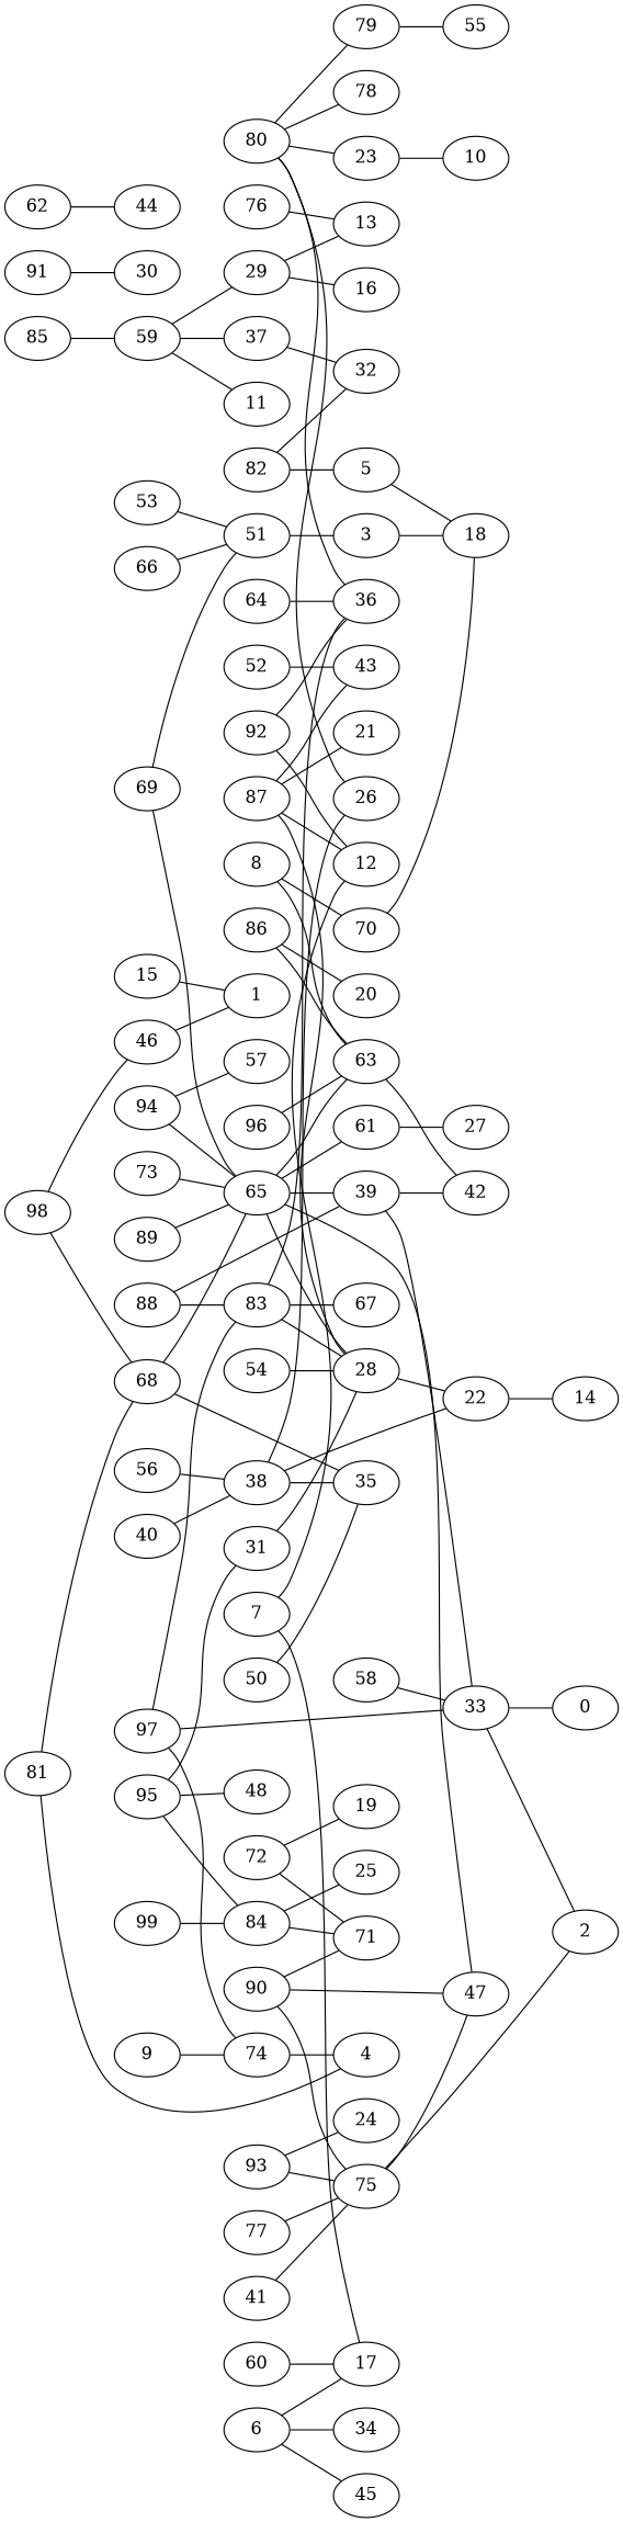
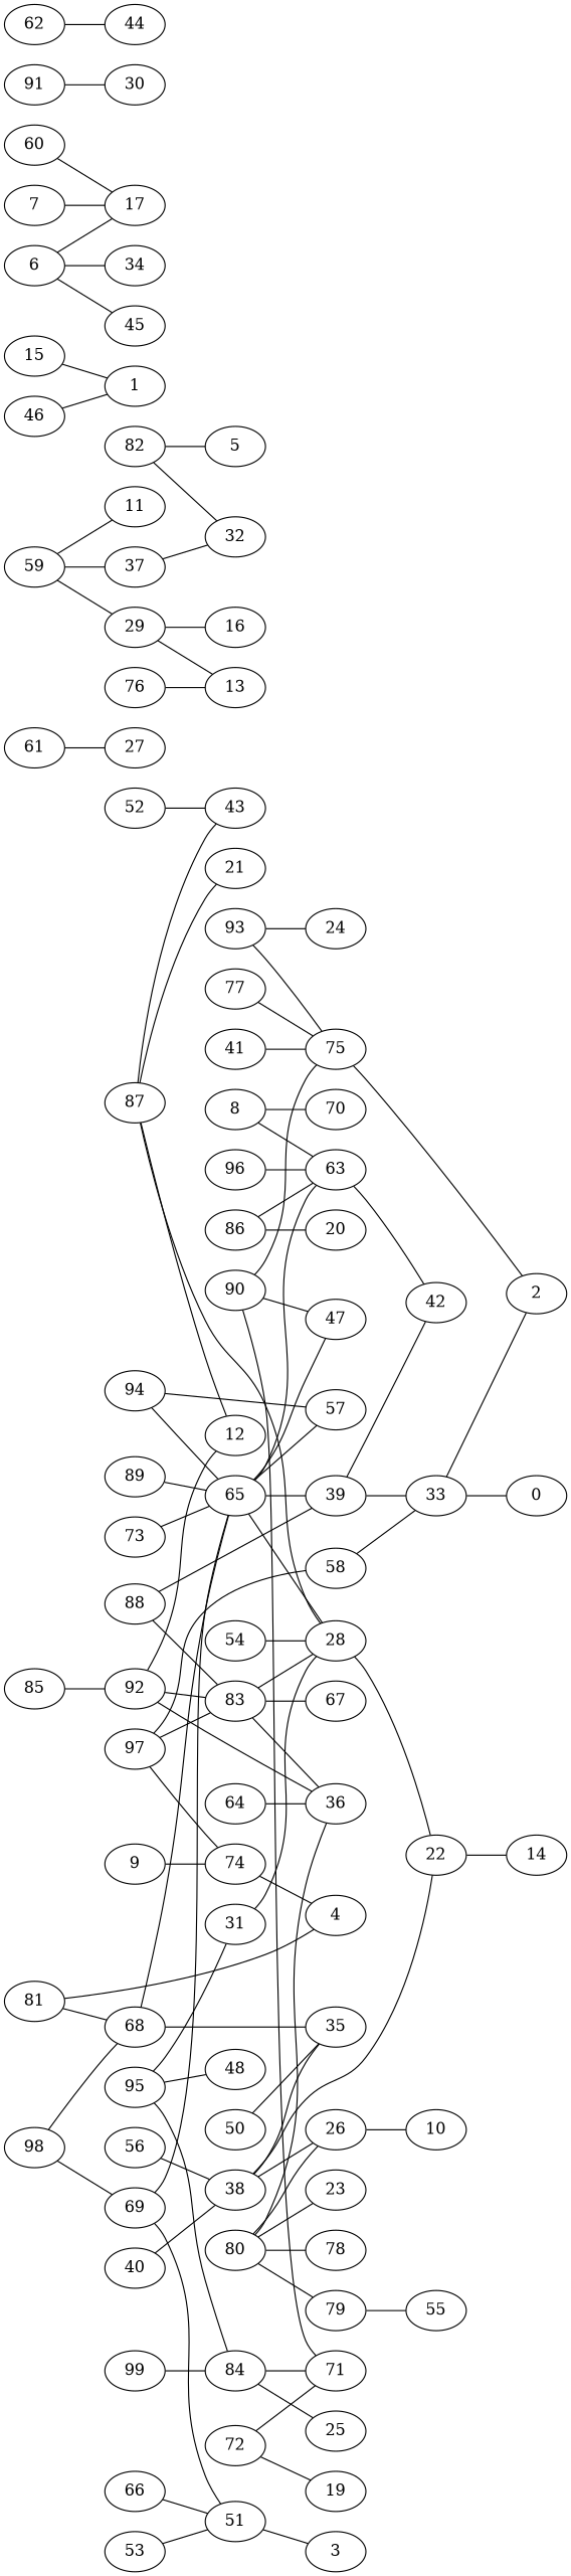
  digraph {
    rankdir=LR
    edge [color=black dir=none]
    52
    2
    89
    65
    39
    28
    47
    63
    61
    9
    74
    4
    40
    38
    26
    35
    14
    5
    11
-   18
    77
    75
    64
    36
    15
    1
    88
    83
    33
    60
    17
    94
    57
    66
    51
    3
    54
    22
    98
    46
    68
    19
    82
    32
    41
    21
    80
    79
    78
    23
    55
    10
    71
    92
    12
    67
    97
    34
    0
    31
    42
    56
    7
    27
    72
    91
    30
    87
    43
    13
    8
    70
    69
    50
    95
    44
    48
    84
    81
    53
    96
    73
    6
    45
    62
    93
    24
    90
    76
    29
    16
    99
    25
    86
    20
    58
    59
    37
    85
    subgraph sub_1 {
      52
      2
      89
      65
      39
      28
      47
      63
      61
      9
      74
      4
      40
      38
      26
      35
      14
      5
      11
-     18
      77
      75
      64
      36
      15
      1
      88
      83
      33
      60
      17
      94
      57
      66
      51
      3
      54
      22
      98
      46
      68
      19
      82
      32
      41
      21
      80
      79
      78
      23
      55
      10
      71
      92
      12
      67
      97
      34
      0
      31
      42
      56
      7
      27
      72
      91
      30
      87
      43
      13
      8
      70
      69
      50
      95
      44
      48
      84
      81
      53
      96
      73
      6
      45
      62
      93
      24
      90
      76
      29
      16
      99
      25
      86
      20
      58
      59
      37
      85
    }
    52 -> 43
    89 -> 65
    65 -> 39
    65 -> 28
    65 -> 47
    65 -> 63
-   65 -> 61
+   65 -> 57
    39 -> 33
    39 -> 42
    28 -> 22
    63 -> 42
    61 -> 27
    9 -> 74
    74 -> 4
    40 -> 38
    38 -> 26
    38 -> 35
    38 -> 22
-   23 -> 10
-   5 -> 18
+   26 -> 10
    77 -> 75
    75 -> 2
-   75 -> 47
    64 -> 36
    15 -> 1
    88 -> 39
    88 -> 83
    83 -> 28
    83 -> 36
    83 -> 67
    33 -> 2
    33 -> 0
    60 -> 17
    94 -> 65
    94 -> 57
    66 -> 51
    51 -> 3
-   3 -> 18
    54 -> 28
    22 -> 14
-   98 -> 46
+   98 -> 69
    98 -> 68
    46 -> 1
    68 -> 65
    68 -> 35
    82 -> 5
    82 -> 32
    41 -> 75
    80 -> 26
    80 -> 36
    80 -> 79
    80 -> 78
    80 -> 23
    79 -> 55
    92 -> 36
+   92 -> 83
    92 -> 12
    97 -> 74
    97 -> 83
-   97 -> 33
+   97 -> 58
    31 -> 28
    56 -> 38
    7 -> 17
-   7 -> 12
    72 -> 19
    72 -> 71
    91 -> 30
    87 -> 28
    87 -> 21
    87 -> 12
    87 -> 43
    8 -> 63
    8 -> 70
-   70 -> 18
    69 -> 65
    69 -> 51
    50 -> 35
    95 -> 31
    95 -> 48
    95 -> 84
    84 -> 71
    84 -> 25
    81 -> 4
    81 -> 68
    53 -> 51
    96 -> 63
    73 -> 65
    6 -> 17
    6 -> 34
    6 -> 45
    62 -> 44
    93 -> 75
    93 -> 24
    90 -> 47
    90 -> 75
    90 -> 71
    76 -> 13
    29 -> 13
    29 -> 16
    99 -> 84
    86 -> 63
    86 -> 20
    58 -> 33
    59 -> 11
    59 -> 29
    59 -> 37
    37 -> 32
-   85 -> 59
+   85 -> 92
  }
